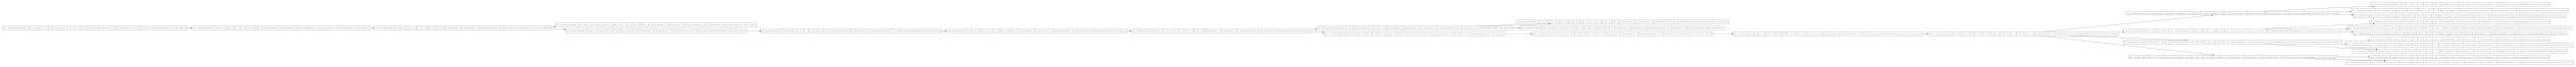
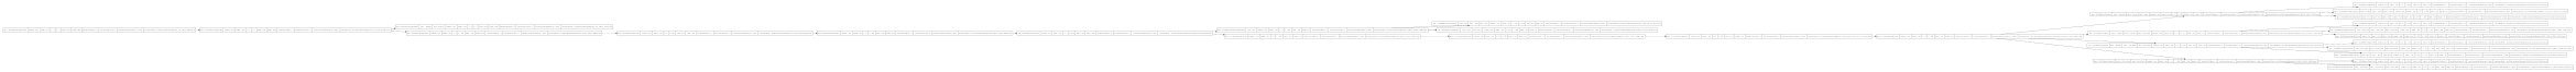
  digraph {
    rankdir=LR
    node [fontname=Arial shape=record]
-   n1 [label="{type = XCUIElementTypeApplication\l|name = To Do\l|label = To Do\l|enabled = true\l|visible = true\l|x = 0\l|y = 0\l|width = 414\l|height = 896\l|numberOfChildren = 2\l|eventGeneratedOnElement = false \l|screenshotPath = msToDo-duedate/S6/pngs/0.0_0.0_1242.0_2688.0.png\l}"]
    n2 [label="{type = XCUIElementTypeWindow\l|enabled = true\l|visible = true\l|x = 0\l|y = 0\l|width = 414\l|height = 896\l|numberOfChildren = 1\l|numInParentLayout = 0\l|eventGeneratedOnElement = false \l|screenshotPath = msToDo-duedate/S6/pngs/0.0_0.0_1242.0_2688.0.png\l}"]
    n3 [label="{type = XCUIElementTypeOther\l|enabled = true\l|visible = true\l|x = 0\l|y = 0\l|width = 414\l|height = 896\l|numberOfChildren = 3\l|numInParentLayout = 0\l|eventGeneratedOnElement = false \l|screenshotPath = msToDo-duedate/S6/pngs/0.0_0.0_1242.0_2688.0.png\l}"]
    n4 [label="{type = XCUIElementTypeButton\l|name = Dismiss\l|label = Dismiss\l|enabled = true\l|visible = true\l|x = 0\l|y = 0\l|width = 414\l|height = 582\l|numberOfChildren = 0\l|numInParentLayout = 0\l|eventGeneratedOnElement = false \l|screenshotPath = msToDo-duedate/S6/pngs/0.0_0.0_1242.0_1746.0.png\l}"]
    n5 [label="{type = XCUIElementTypeOther\l|enabled = true\l|visible = true\l|x = 0\l|y = 582\l|width = 414\l|height = 314\l|numberOfChildren = 2\l|numInParentLayout = 1\l|eventGeneratedOnElement = false \l|screenshotPath = msToDo-duedate/S6/pngs/0.0_1746.0_1242.0_2688.0.png\l}"]
    n6 [label="{type = XCUIElementTypeOther\l|enabled = true\l|visible = true\l|x = 0\l|y = 582\l|width = 414\l|height = 314\l|numberOfChildren = 1\l|numInParentLayout = 1\l|eventGeneratedOnElement = false \l|screenshotPath = msToDo-duedate/S6/pngs/0.0_1746.0_1242.0_2688.0.png\l}"]
    n7 [label="{type = XCUIElementTypeOther\l|enabled = true\l|visible = true\l|x = 0\l|y = 582\l|width = 414\l|height = 314\l|numberOfChildren = 2\l|numInParentLayout = 0\l|eventGeneratedOnElement = false \l|screenshotPath = msToDo-duedate/S6/pngs/0.0_1746.0_1242.0_2688.0.png\l}"]
    n8 [label="{type = XCUIElementTypeOther\l|enabled = true\l|visible = true\l|x = 0\l|y = 602\l|width = 414\l|height = 294\l|numberOfChildren = 2\l|numInParentLayout = 1\l|eventGeneratedOnElement = false \l|screenshotPath = msToDo-duedate/S6/pngs/0.0_1806.0_1242.0_2688.0.png\l}"]
    n9 [label="{type = XCUIElementTypeNavigationBar\l|name = Due\l|enabled = true\l|visible = true\l|x = 0\l|y = 602\l|width = 414\l|height = 44\l|numberOfChildren = 2\l|numInParentLayout = 0\l|eventGeneratedOnElement = false \l|screenshotPath = msToDo-duedate/S6/pngs/0.0_1806.0_1242.0_1938.0.png\l}"]
    n10 [label="{type = XCUIElementTypeOther\l|enabled = true\l|visible = true\l|x = 0\l|y = 602\l|width = 414\l|height = 294\l|numberOfChildren = 1\l|numInParentLayout = 1\l|eventGeneratedOnElement = false \l|screenshotPath = msToDo-duedate/S6/pngs/0.0_1806.0_1242.0_2688.0.png\l}"]
    n11 [label="{type = XCUIElementTypeStaticText\l|value = Due\l|name = Due\l|label = Due\l|enabled = true\l|visible = true\l|x = 190\l|y = 613\l|width = 34\l|height = 22\l|numberOfChildren = 0\l|numInParentLayout = 0\l|eventGeneratedOnElement = false \l|screenshotPath = msToDo-duedate/S6/pngs/570.0_1839.0_672.0_1905.0.png\l}"]
    n12 [label="{type = XCUIElementTypeButton\l|name = Done\l|label = Done\l|enabled = true\l|visible = true\l|x = 354\l|y = 602\l|width = 48\l|height = 44\l|numberOfChildren = 0\l|numInParentLayout = 1\l|eventGeneratedOnElement = false \l|screenshotPath = msToDo-duedate/S6/pngs/1062.0_1806.0_1206.0_1938.0.png\l}"]
    n13 [label="{type = XCUIElementTypeOther\l|enabled = true\l|visible = true\l|x = 0\l|y = 602\l|width = 414\l|height = 294\l|numberOfChildren = 1\l|numInParentLayout = 0\l|eventGeneratedOnElement = false \l|screenshotPath = msToDo-duedate/S6/pngs/0.0_1806.0_1242.0_2688.0.png\l}"]
    n14 [label="{type = XCUIElementTypeOther\l|enabled = true\l|visible = true\l|x = 0\l|y = 646\l|width = 414\l|height = 250\l|numberOfChildren = 1\l|numInParentLayout = 0\l|eventGeneratedOnElement = false \l|screenshotPath = msToDo-duedate/S6/pngs/0.0_1938.0000000000002_1242.0_2688.0.png\l}"]
    n15 [label="{type = XCUIElementTypeTable\l|enabled = true\l|visible = true\l|x = 0\l|y = 646\l|width = 414\l|height = 250\l|numberOfChildren = 4\l|numInParentLayout = 0\l|eventGeneratedOnElement = height \l|screenshotPath = msToDo-duedate/S6/pngs/0.0_1938.0000000000002_1242.0_2688.0.png\l}"]
    n16 [label="{type = XCUIElementTypeCell\l|value = Saturday\l|name = Today\l|label = Today\l|enabled = true\l|visible = true\l|x = 0\l|y = 654\l|width = 414\l|height = 50\l|numberOfChildren = 4\l|numInParentLayout = 0\l|eventGeneratedOnElement = false \l|screenshotPath = msToDo-duedate/S6/pngs/0.0_1962.0_1242.0_2112.0.png\l}"]
    n17 [label="{type = XCUIElementTypeCell\l|value = Sunday\l|name = Tomorrow\l|label = Tomorrow\l|enabled = true\l|visible = true\l|x = 0\l|y = 704\l|width = 414\l|height = 50\l|numberOfChildren = 4\l|numInParentLayout = 1\l|eventGeneratedOnElement = false \l|screenshotPath = msToDo-duedate/S6/pngs/0.0_2112.0_1242.0_2262.0.png\l}"]
    n18 [label="{type = XCUIElementTypeCell\l|value = Monday\l|name = Next Week\l|label = Next Week\l|enabled = true\l|visible = true\l|x = 0\l|y = 754\l|width = 414\l|height = 50\l|numberOfChildren = 4\l|numInParentLayout = 2\l|eventGeneratedOnElement = false \l|screenshotPath = msToDo-duedate/S6/pngs/0.0_2262.0_1242.0_2412.0.png\l}"]
    n19 [label="{type = XCUIElementTypeCell\l|name = Pick a Date\l|label = Pick a Date\l|enabled = true\l|visible = true\l|x = 0\l|y = 804\l|width = 414\l|height = 50\l|numberOfChildren = 4\l|numInParentLayout = 3\l|eventGeneratedOnElement = false \l|screenshotPath = msToDo-duedate/S6/pngs/0.0_2412.0_1242.0_2562.0.png\l}"]
    n20 [label="{type = XCUIElementTypeOther\l|enabled = true\l|visible = true\l|x = 0\l|y = 654\l|width = 414\l|height = 50\l|numberOfChildren = 0\l|numInParentLayout = 0\l|eventGeneratedOnElement = false \l|screenshotPath = msToDo-duedate/S6/pngs/0.0_1962.0_1242.0_2112.0.png\l}"]
    n21 [label="{type = XCUIElementTypeStaticText\l|value = Today\l|name = Today\l|label = Today\l|enabled = true\l|visible = true\l|x = 57\l|y = 654\l|width = 309\l|height = 50\l|numberOfChildren = 0\l|numInParentLayout = 2\l|eventGeneratedOnElement = false \l|screenshotPath = msToDo-duedate/S6/pngs/171.0_1962.0_1098.0_2112.0.png\l}"]
    n22 [label="{type = XCUIElementTypeStaticText\l|value = Sat\l|name = Sat\l|label = Sat\l|enabled = true\l|visible = true\l|x = 374\l|y = 671\l|width = 20\l|height = 16\l|numberOfChildren = 0\l|numInParentLayout = 3\l|eventGeneratedOnElement = false \l|screenshotPath = msToDo-duedate/S6/pngs/1122.0_2013.0_1182.0_2061.0.png\l}"]
    n23 [label="{type = XCUIElementTypeOther\l|enabled = true\l|visible = true\l|x = 0\l|y = 704\l|width = 414\l|height = 50\l|numberOfChildren = 0\l|numInParentLayout = 0\l|eventGeneratedOnElement = false \l|screenshotPath = msToDo-duedate/S6/pngs/0.0_2112.0_1242.0_2262.0.png\l}"]
    n24 [label="{type = XCUIElementTypeStaticText\l|value = Tomorrow\l|name = Tomorrow\l|label = Tomorrow\l|enabled = true\l|visible = true\l|x = 57\l|y = 704\l|width = 306\l|height = 50\l|numberOfChildren = 0\l|numInParentLayout = 2\l|eventGeneratedOnElement = true \l|screenshotPath = msToDo-duedate/S6/pngs/171.0_2112.0_1089.0_2262.0.png\l}"]
    n25 [label="{type = XCUIElementTypeStaticText\l|value = Sun\l|name = Sun\l|label = Sun\l|enabled = true\l|visible = true\l|x = 370\l|y = 721\l|width = 24\l|height = 16\l|numberOfChildren = 0\l|numInParentLayout = 3\l|eventGeneratedOnElement = false \l|screenshotPath = msToDo-duedate/S6/pngs/1110.0_2163.0_1182.0_2211.0.png\l}"]
    n26 [label="{type = XCUIElementTypeOther\l|enabled = true\l|visible = true\l|x = 0\l|y = 754\l|width = 414\l|height = 50\l|numberOfChildren = 0\l|numInParentLayout = 0\l|eventGeneratedOnElement = false \l|screenshotPath = msToDo-duedate/S6/pngs/0.0_2262.0_1242.0_2412.0.png\l}"]
    n27 [label="{type = XCUIElementTypeStaticText\l|value = Next Week\l|name = Next Week\l|label = Next Week\l|enabled = true\l|visible = true\l|x = 57\l|y = 754\l|width = 303\l|height = 50\l|numberOfChildren = 0\l|numInParentLayout = 2\l|eventGeneratedOnElement = false \l|screenshotPath = msToDo-duedate/S6/pngs/171.0_2262.0_1080.0_2412.0.png\l}"]
    n28 [label="{type = XCUIElementTypeStaticText\l|value = Mon\l|name = Mon\l|label = Mon\l|enabled = true\l|visible = true\l|x = 367\l|y = 771\l|width = 27\l|height = 16\l|numberOfChildren = 0\l|numInParentLayout = 3\l|eventGeneratedOnElement = false \l|screenshotPath = msToDo-duedate/S6/pngs/1101.0_2313.0_1182.0_2361.0.png\l}"]
    n29 [label="{type = XCUIElementTypeOther\l|enabled = true\l|visible = true\l|x = 0\l|y = 804\l|width = 414\l|height = 50\l|numberOfChildren = 0\l|numInParentLayout = 0\l|eventGeneratedOnElement = false \l|screenshotPath = msToDo-duedate/S6/pngs/0.0_2412.0_1242.0_2562.0.png\l}"]
    n30 [label="{type = XCUIElementTypeStaticText\l|value = Pick a Date\l|name = Pick a Date\l|label = Pick a Date\l|enabled = true\l|visible = true\l|x = 57\l|y = 804\l|width = 305\l|height = 50\l|numberOfChildren = 0\l|numInParentLayout = 2\l|eventGeneratedOnElement = false \l|screenshotPath = msToDo-duedate/S6/pngs/171.0_2412.0_1086.0_2562.0.png\l}"]
-   n1 -> n2
    n2 -> n3
    n3 -> n4
    n3 -> n5
    n5 -> n6
    n6 -> n7
    n7 -> n8
    n8 -> n9
    n8 -> n10
    n9 -> n11
    n9 -> n12
    n10 -> n13
    n13 -> n14
    n14 -> n15
    n15 -> n16
    n15 -> n17
    n15 -> n18
    n15 -> n19
    n16 -> n20
    n16 -> n21
    n16 -> n22
    n17 -> n23
    n17 -> n24
    n17 -> n25
    n18 -> n26
    n18 -> n27
    n18 -> n28
    n19 -> n29
    n19 -> n30
  }
